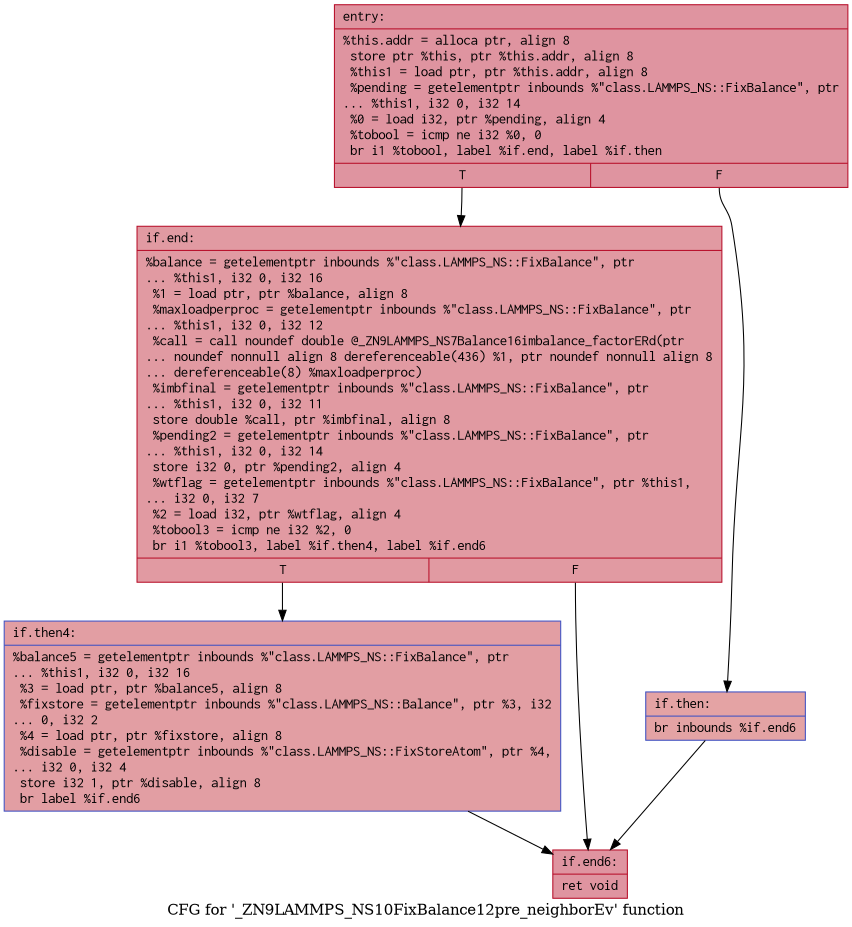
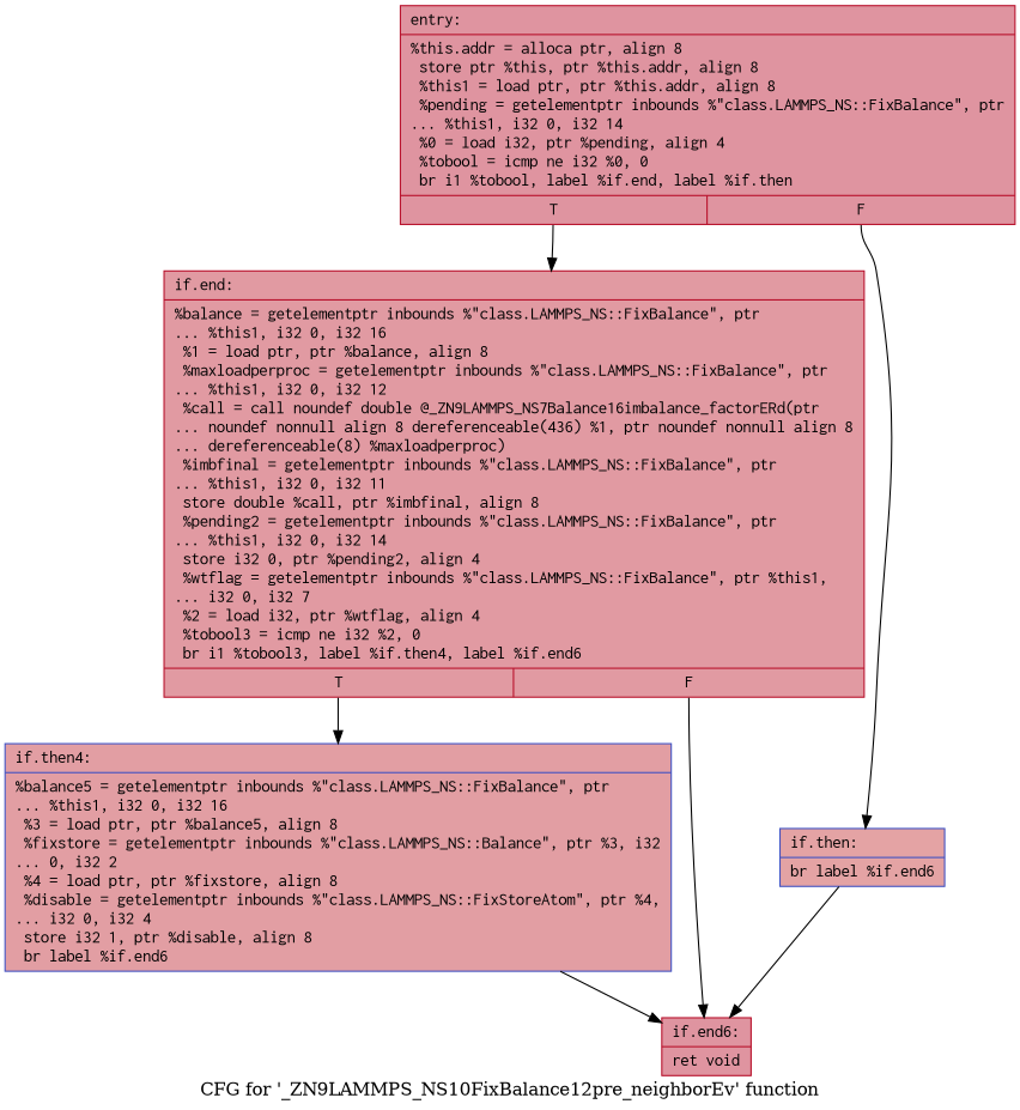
  digraph {
    label="CFG for '_ZN9LAMMPS_NS10FixBalance12pre_neighborEv' function"
    node [color="#b70d28ff" fillcolor="#b70d2870" fontname=Courier shape=record style=filled]
    n1 [label="{entry:\l|  %this.addr = alloca ptr, align 8\l  store ptr %this, ptr %this.addr, align 8\l  %this1 = load ptr, ptr %this.addr, align 8\l  %pending = getelementptr inbounds %\"class.LAMMPS_NS::FixBalance\", ptr\l... %this1, i32 0, i32 14\l  %0 = load i32, ptr %pending, align 4\l  %tobool = icmp ne i32 %0, 0\l  br i1 %tobool, label %if.end, label %if.then\l|{<s0>T|<s1>F}}"]
    n2 [fillcolor="#bb1b2c70" label="{if.end:\l|  %balance = getelementptr inbounds %\"class.LAMMPS_NS::FixBalance\", ptr\l... %this1, i32 0, i32 16\l  %1 = load ptr, ptr %balance, align 8\l  %maxloadperproc = getelementptr inbounds %\"class.LAMMPS_NS::FixBalance\", ptr\l... %this1, i32 0, i32 12\l  %call = call noundef double @_ZN9LAMMPS_NS7Balance16imbalance_factorERd(ptr\l... noundef nonnull align 8 dereferenceable(436) %1, ptr noundef nonnull align 8\l... dereferenceable(8) %maxloadperproc)\l  %imbfinal = getelementptr inbounds %\"class.LAMMPS_NS::FixBalance\", ptr\l... %this1, i32 0, i32 11\l  store double %call, ptr %imbfinal, align 8\l  %pending2 = getelementptr inbounds %\"class.LAMMPS_NS::FixBalance\", ptr\l... %this1, i32 0, i32 14\l  store i32 0, ptr %pending2, align 4\l  %wtflag = getelementptr inbounds %\"class.LAMMPS_NS::FixBalance\", ptr %this1,\l... i32 0, i32 7\l  %2 = load i32, ptr %wtflag, align 4\l  %tobool3 = icmp ne i32 %2, 0\l  br i1 %tobool3, label %if.then4, label %if.end6\l|{<s0>T|<s1>F}}"]
-   n3 [color="#3d50c3ff" fillcolor="#c32e3170" label="{if.then:\l|  br inbounds %if.end6\l}"]
+   n3 [color="#3d50c3ff" fillcolor="#c32e3170" label="{if.then:\l|  br label %if.end6\l}"]
    n4 [label="{if.end6:\l|  ret void\l}"]
    n5 [color="#3d50c3ff" fillcolor="#be242e70" label="{if.then4:\l|  %balance5 = getelementptr inbounds %\"class.LAMMPS_NS::FixBalance\", ptr\l... %this1, i32 0, i32 16\l  %3 = load ptr, ptr %balance5, align 8\l  %fixstore = getelementptr inbounds %\"class.LAMMPS_NS::Balance\", ptr %3, i32\l... 0, i32 2\l  %4 = load ptr, ptr %fixstore, align 8\l  %disable = getelementptr inbounds %\"class.LAMMPS_NS::FixStoreAtom\", ptr %4,\l... i32 0, i32 4\l  store i32 1, ptr %disable, align 8\l  br label %if.end6\l}"]
    n1 -> n2 [tailport=s0]
    n1 -> n3 [tailport=s1]
    n2 -> n4 [tailport=s1]
    n2 -> n5 [tailport=s0]
    n3 -> n4
    n5 -> n4
  }
